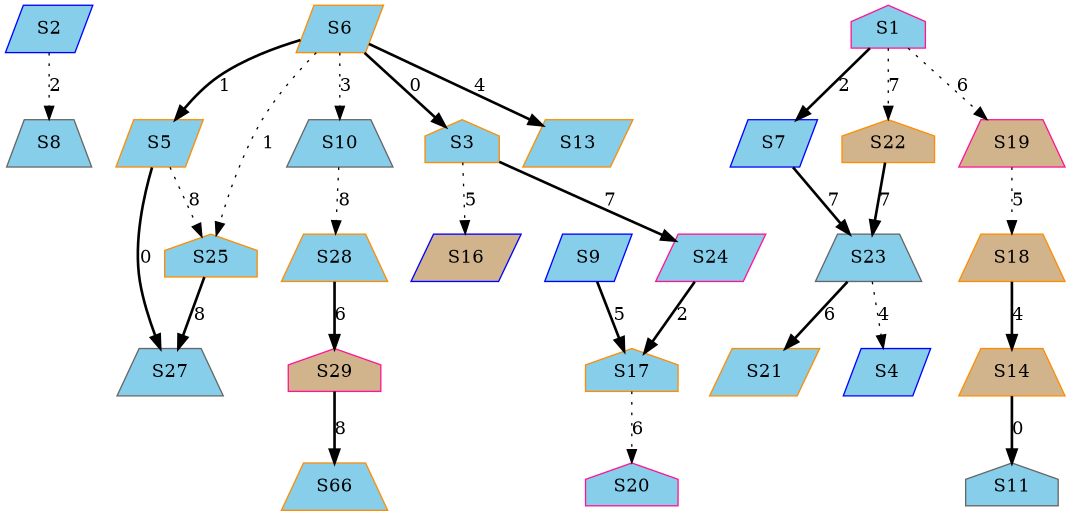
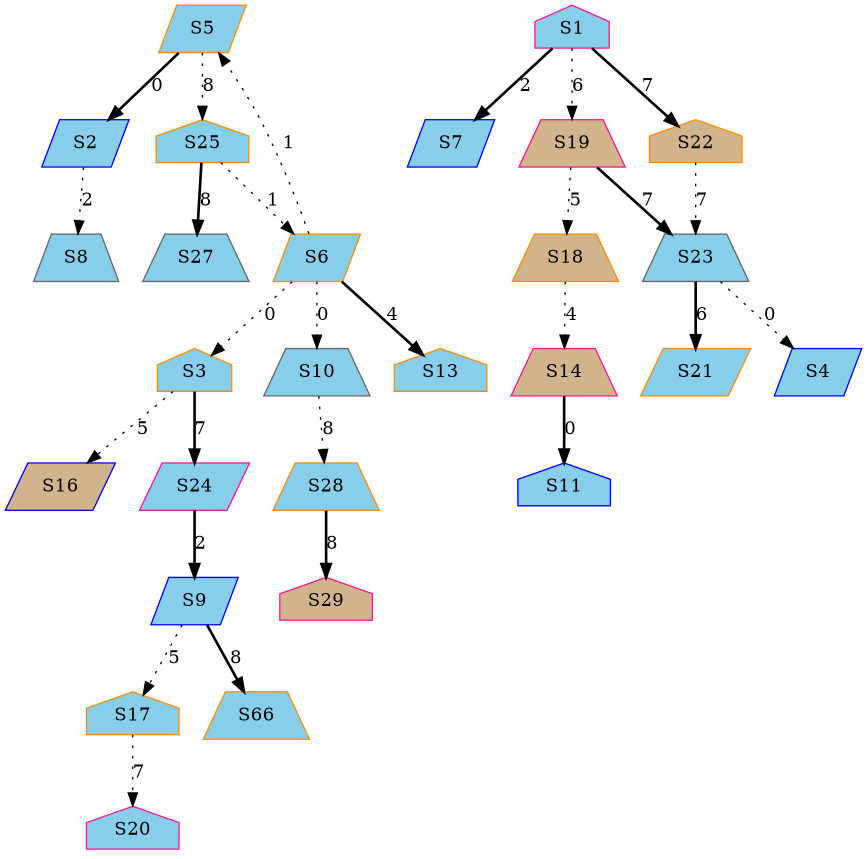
  strict digraph {
    node [color=darkorange fillcolor=skyblue shape=parallelogram style=filled]
    edge [style=bold]
    S2 [color=blue]
    S5
    S25 [shape=house]
    S8 [color=gray40 shape=trapezium]
    S6
    S27 [color=gray40 shape=trapezium]
    S3 [shape=house]
    S10 [color=gray40 shape=trapezium]
-   S13
+   S13 [shape=house]
    S24 [color=deeppink]
    S16 [color=blue fillcolor=tan]
    S28 [shape=trapezium]
    S9 [color=blue]
    S23 [color=gray40 shape=trapezium]
    S4 [color=blue]
    S21
    S1 [color=deeppink shape=house]
    S7 [color=blue]
    S19 [color=deeppink fillcolor=tan shape=trapezium]
    S22 [fillcolor=tan shape=house]
    S18 [fillcolor=tan shape=trapezium]
    S17 [shape=house]
    n23 [label=S66 shape=trapezium]
    S20 [color=deeppink shape=house]
-   S14 [fillcolor=tan shape=trapezium]
-   S11 [color=gray40 shape=house]
+   S14 [color=deeppink fillcolor=tan shape=trapezium]
+   S11 [color=blue shape=house]
    S29 [color=deeppink fillcolor=tan shape=house]
    S2 -> S8 [label=2 style=dotted]
-   S5 -> S27 [label=0]
+   S5 -> S2 [label=0]
    S5 -> S25 [label=8 style=dotted]
-   S6 -> S25 [label=1 style=dotted]
+   S25 -> S6 [label=1 style=dotted]
    S25 -> S27 [label=8]
-   S6 -> S5 [label=1]
-   S6 -> S3 [label=0]
-   S6 -> S10 [label=3 style=dotted]
+   S6 -> S5 [label=1 style=dotted]
+   S6 -> S3 [label=0 style=dotted]
+   S6 -> S10 [label=0 style=dotted]
    S6 -> S13 [label=4]
    S3 -> S24 [label=7]
    S3 -> S16 [label=5 style=dotted]
    S10 -> S28 [label=8 style=dotted]
-   S24 -> S17 [label=2]
-   S28 -> S29 [label=6]
-   S9 -> S17 [label=5]
-   S29 -> n23 [label=8]
-   S23 -> S4 [label=4 style=dotted]
+   S24 -> S9 [label=2]
+   S28 -> S29 [label=8]
+   S9 -> S17 [label=5 style=dotted]
+   S9 -> n23 [label=8]
+   S23 -> S4 [label=0 style=dotted]
    S23 -> S21 [label=6]
    S1 -> S7 [label=2]
    S1 -> S19 [label=6 style=dotted]
-   S1 -> S22 [label=7 style=dotted]
-   S7 -> S23 [label=7]
+   S1 -> S22 [label=7]
+   S19 -> S23 [label=7]
    S19 -> S18 [label=5 style=dotted]
-   S22 -> S23 [label=7]
-   S18 -> S14 [label=4]
-   S17 -> S20 [label=6 style=dotted]
+   S22 -> S23 [label=7 style=dotted]
+   S18 -> S14 [label=4 style=dotted]
+   S17 -> S20 [label=7 style=dotted]
    S14 -> S11 [label=0]
  }
